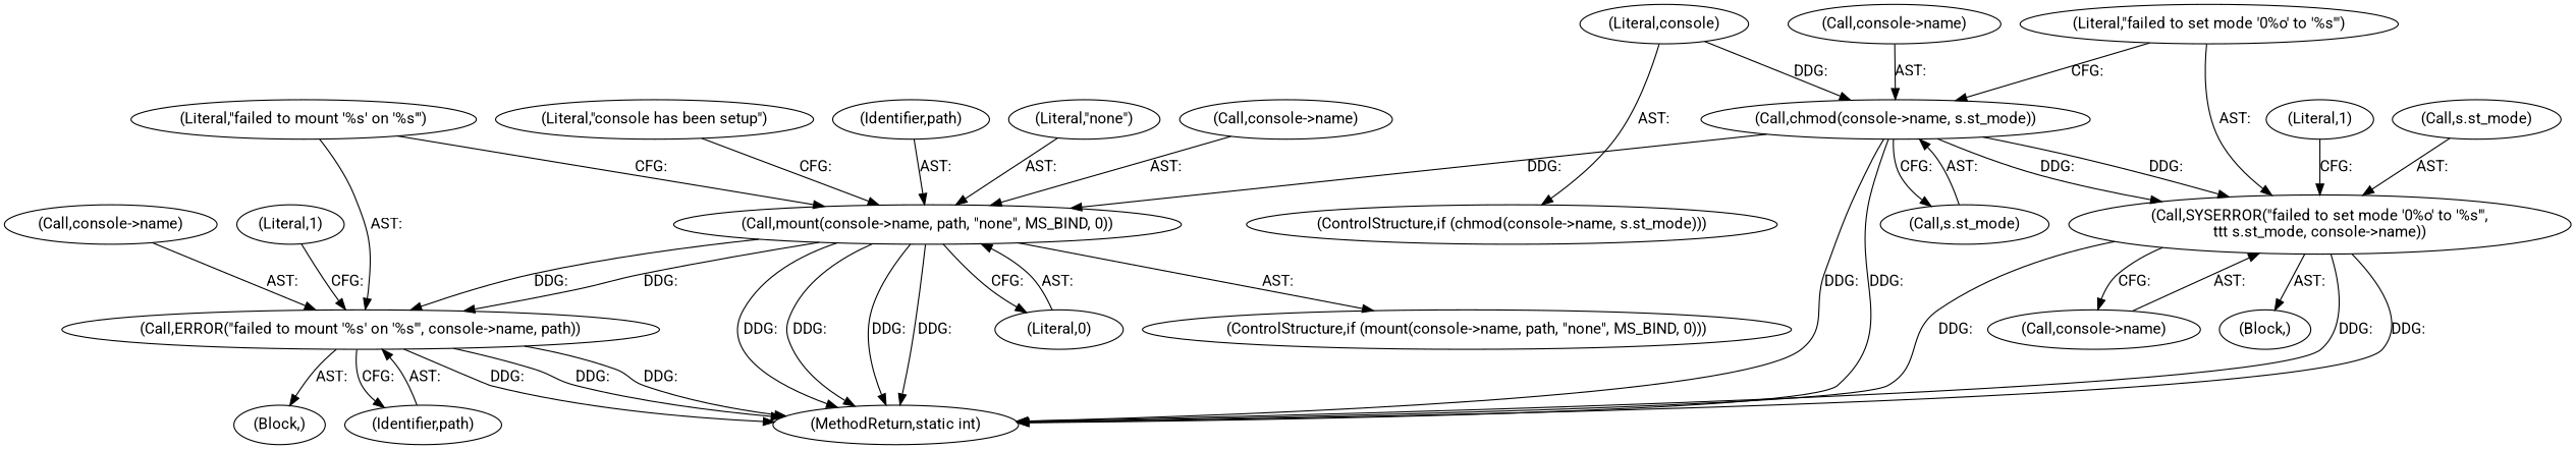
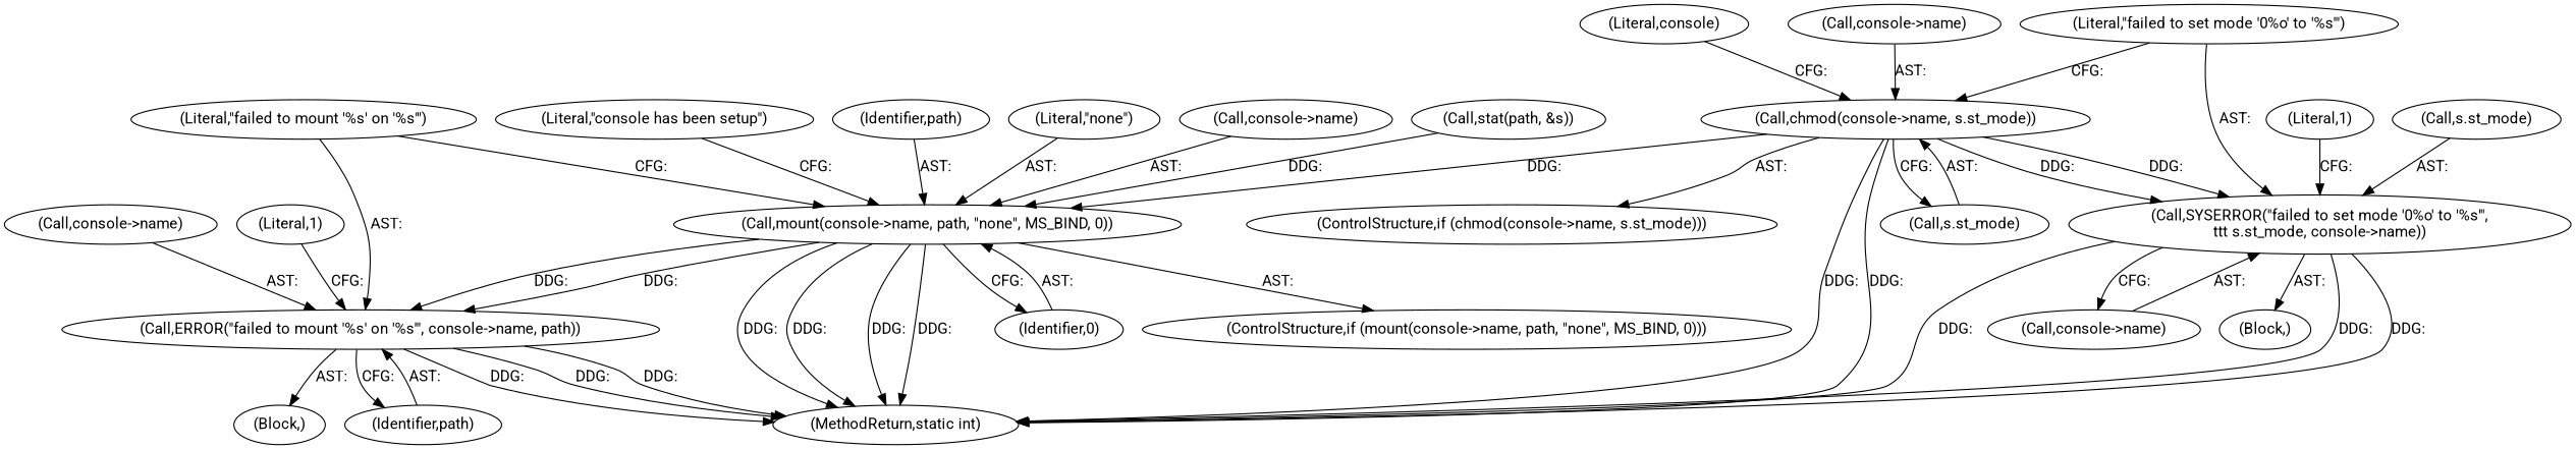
  digraph {
    fontname=Roboto
    node [fontname=Roboto]
    edge [fontname=Roboto]
    n1 [label="(Call,chmod(console->name, s.st_mode))"]
    n2 [label="(Call,SYSERROR(\"failed to set mode '0%o' to '%s'\",\n\t\t\t s.st_mode, console->name))"]
    n3 [label="(Call,mount(console->name, path, \"none\", MS_BIND, 0))"]
    n4 [label="(MethodReturn,static int)"]
    n5 [label="(ControlStructure,if (chmod(console->name, s.st_mode)))"]
    n6 [label="(Call,s.st_mode)"]
    n7 [label="(Call,console->name)"]
    n8 [label="(Block,)"]
    n9 [label="(Call,ERROR(\"failed to mount '%s' on '%s'\", console->name, path))"]
-   n10 [label="(Literal,0)"]
+   n10 [label="(Identifier,0)"]
    n11 [label="(ControlStructure,if (mount(console->name, path, \"none\", MS_BIND, 0)))"]
    n12 [label="(Block,)"]
    n13 [label="(Identifier,path)"]
+   n14 [label="(Call,stat(path, &s))"]
    n15 [label="(Literal,\"failed to set mode '0%o' to '%s'\")"]
    n16 [label="(Literal,\"console has been setup\")"]
    n17 [label="(Call,console->name)"]
    n18 [label="(Literal,console)"]
    n19 [label="(Literal,1)"]
    n20 [label="(Literal,\"failed to mount '%s' on '%s'\")"]
    n21 [label="(Identifier,path)"]
    n22 [label="(Call,console->name)"]
    n23 [label="(Literal,\"none\")"]
    n24 [label="(Call,console->name)"]
    n25 [label="(Literal,1)"]
    n26 [label="(Call,s.st_mode)"]
    n1 -> n2 [label="DDG: "]
    n1 -> n2 [label="DDG: "]
    n1 -> n3 [label="DDG: "]
    n1 -> n4 [label="DDG: "]
    n1 -> n4 [label="DDG: "]
-   n18 -> n5 [label="AST: "]
+   n1 -> n5 [label="AST: "]
    n1 -> n6 [label="CFG: "]
    n2 -> n4 [label="DDG: "]
    n2 -> n4 [label="DDG: "]
    n2 -> n4 [label="DDG: "]
    n2 -> n7 [label="CFG: "]
    n2 -> n8 [label="AST: "]
    n3 -> n4 [label="DDG: "]
    n3 -> n4 [label="DDG: "]
    n3 -> n4 [label="DDG: "]
    n3 -> n4 [label="DDG: "]
    n3 -> n9 [label="DDG: "]
    n3 -> n9 [label="DDG: "]
    n3 -> n10 [label="CFG: "]
    n3 -> n11 [label="AST: "]
    n6 -> n1 [label="AST: "]
    n7 -> n2 [label="AST: "]
    n9 -> n4 [label="DDG: "]
    n9 -> n4 [label="DDG: "]
    n9 -> n4 [label="DDG: "]
    n9 -> n12 [label="AST: "]
    n9 -> n13 [label="CFG: "]
    n10 -> n3 [label="AST: "]
    n13 -> n9 [label="AST: "]
+   n14 -> n3 [label="DDG: "]
    n15 -> n1 [label="CFG: "]
    n15 -> n2 [label="AST: "]
    n16 -> n3 [label="CFG: "]
    n17 -> n9 [label="AST: "]
-   n18 -> n1 [label="DDG: "]
+   n18 -> n1 [label="CFG: "]
    n19 -> n2 [label="CFG: "]
    n20 -> n3 [label="CFG: "]
    n20 -> n9 [label="AST: "]
    n21 -> n3 [label="AST: "]
    n22 -> n1 [label="AST: "]
    n23 -> n3 [label="AST: "]
    n24 -> n3 [label="AST: "]
    n25 -> n9 [label="CFG: "]
    n26 -> n2 [label="AST: "]
  }
